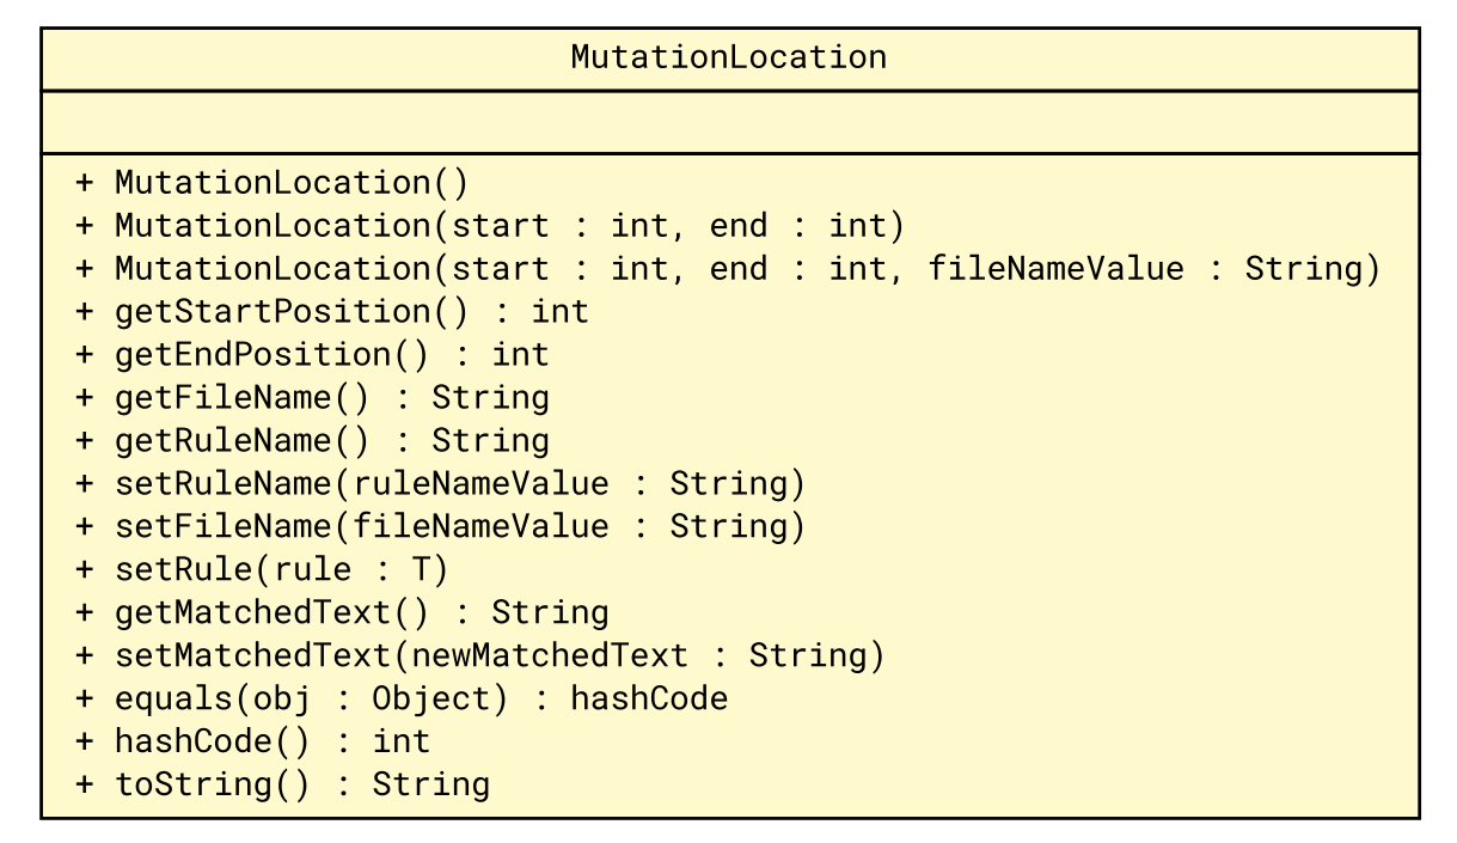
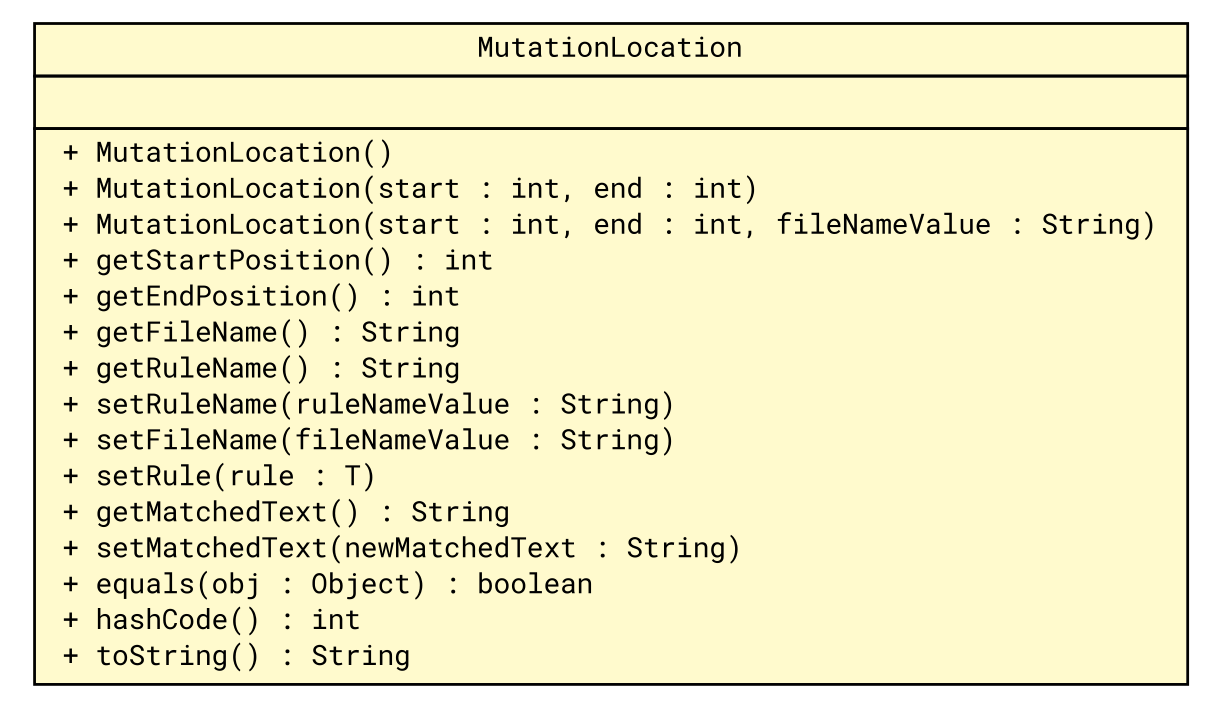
  digraph {
    nodesep=0.25
    ranksep=0.5
    fontname="Roboto Mono"
-   n1 [fontcolor=black fontname="Roboto Mono" fontsize=10.0 label=<<table title="com.github.mkolisnyk.muto.data.MutationLocation" border="0" cellborder="1" cellspacing="0" cellpadding="2" port="p" bgcolor="lemonChiffon" href="./MutationLocation.html"> 		<tr><td><table border="0" cellspacing="0" cellpadding="1"> <tr><td align="center" balign="center"> MutationLocation </td></tr> 		</table></td></tr> 		<tr><td><table border="0" cellspacing="0" cellpadding="1"> <tr><td align="left" balign="left">  </td></tr> 		</table></td></tr> 		<tr><td><table border="0" cellspacing="0" cellpadding="1"> <tr><td align="left" balign="left"> + MutationLocation() </td></tr> <tr><td align="left" balign="left"> + MutationLocation(start : int, end : int) </td></tr> <tr><td align="left" balign="left"> + MutationLocation(start : int, end : int, fileNameValue : String) </td></tr> <tr><td align="left" balign="left"> + getStartPosition() : int </td></tr> <tr><td align="left" balign="left"> + getEndPosition() : int </td></tr> <tr><td align="left" balign="left"> + getFileName() : String </td></tr> <tr><td align="left" balign="left"> + getRuleName() : String </td></tr> <tr><td align="left" balign="left"> + setRuleName(ruleNameValue : String) </td></tr> <tr><td align="left" balign="left"> + setFileName(fileNameValue : String) </td></tr> <tr><td align="left" balign="left"> + setRule(rule : T) </td></tr> <tr><td align="left" balign="left"> + getMatchedText() : String </td></tr> <tr><td align="left" balign="left"> + setMatchedText(newMatchedText : String) </td></tr> <tr><td align="left" balign="left"> + equals(obj : Object) : hashCode </td></tr> <tr><td align="left" balign="left"> + hashCode() : int </td></tr> <tr><td align="left" balign="left"> + toString() : String </td></tr> 		</table></td></tr> 		</table>> shape=plaintext]
+   n1 [fontcolor=black fontname="Roboto Mono" fontsize=10.0 label=<<table title="com.github.mkolisnyk.muto.data.MutationLocation" border="0" cellborder="1" cellspacing="0" cellpadding="2" port="p" bgcolor="lemonChiffon" href="./MutationLocation.html"> 		<tr><td><table border="0" cellspacing="0" cellpadding="1"> <tr><td align="center" balign="center"> MutationLocation </td></tr> 		</table></td></tr> 		<tr><td><table border="0" cellspacing="0" cellpadding="1"> <tr><td align="left" balign="left">  </td></tr> 		</table></td></tr> 		<tr><td><table border="0" cellspacing="0" cellpadding="1"> <tr><td align="left" balign="left"> + MutationLocation() </td></tr> <tr><td align="left" balign="left"> + MutationLocation(start : int, end : int) </td></tr> <tr><td align="left" balign="left"> + MutationLocation(start : int, end : int, fileNameValue : String) </td></tr> <tr><td align="left" balign="left"> + getStartPosition() : int </td></tr> <tr><td align="left" balign="left"> + getEndPosition() : int </td></tr> <tr><td align="left" balign="left"> + getFileName() : String </td></tr> <tr><td align="left" balign="left"> + getRuleName() : String </td></tr> <tr><td align="left" balign="left"> + setRuleName(ruleNameValue : String) </td></tr> <tr><td align="left" balign="left"> + setFileName(fileNameValue : String) </td></tr> <tr><td align="left" balign="left"> + setRule(rule : T) </td></tr> <tr><td align="left" balign="left"> + getMatchedText() : String </td></tr> <tr><td align="left" balign="left"> + setMatchedText(newMatchedText : String) </td></tr> <tr><td align="left" balign="left"> + equals(obj : Object) : boolean </td></tr> <tr><td align="left" balign="left"> + hashCode() : int </td></tr> <tr><td align="left" balign="left"> + toString() : String </td></tr> 		</table></td></tr> 		</table>> shape=plaintext]
  }
